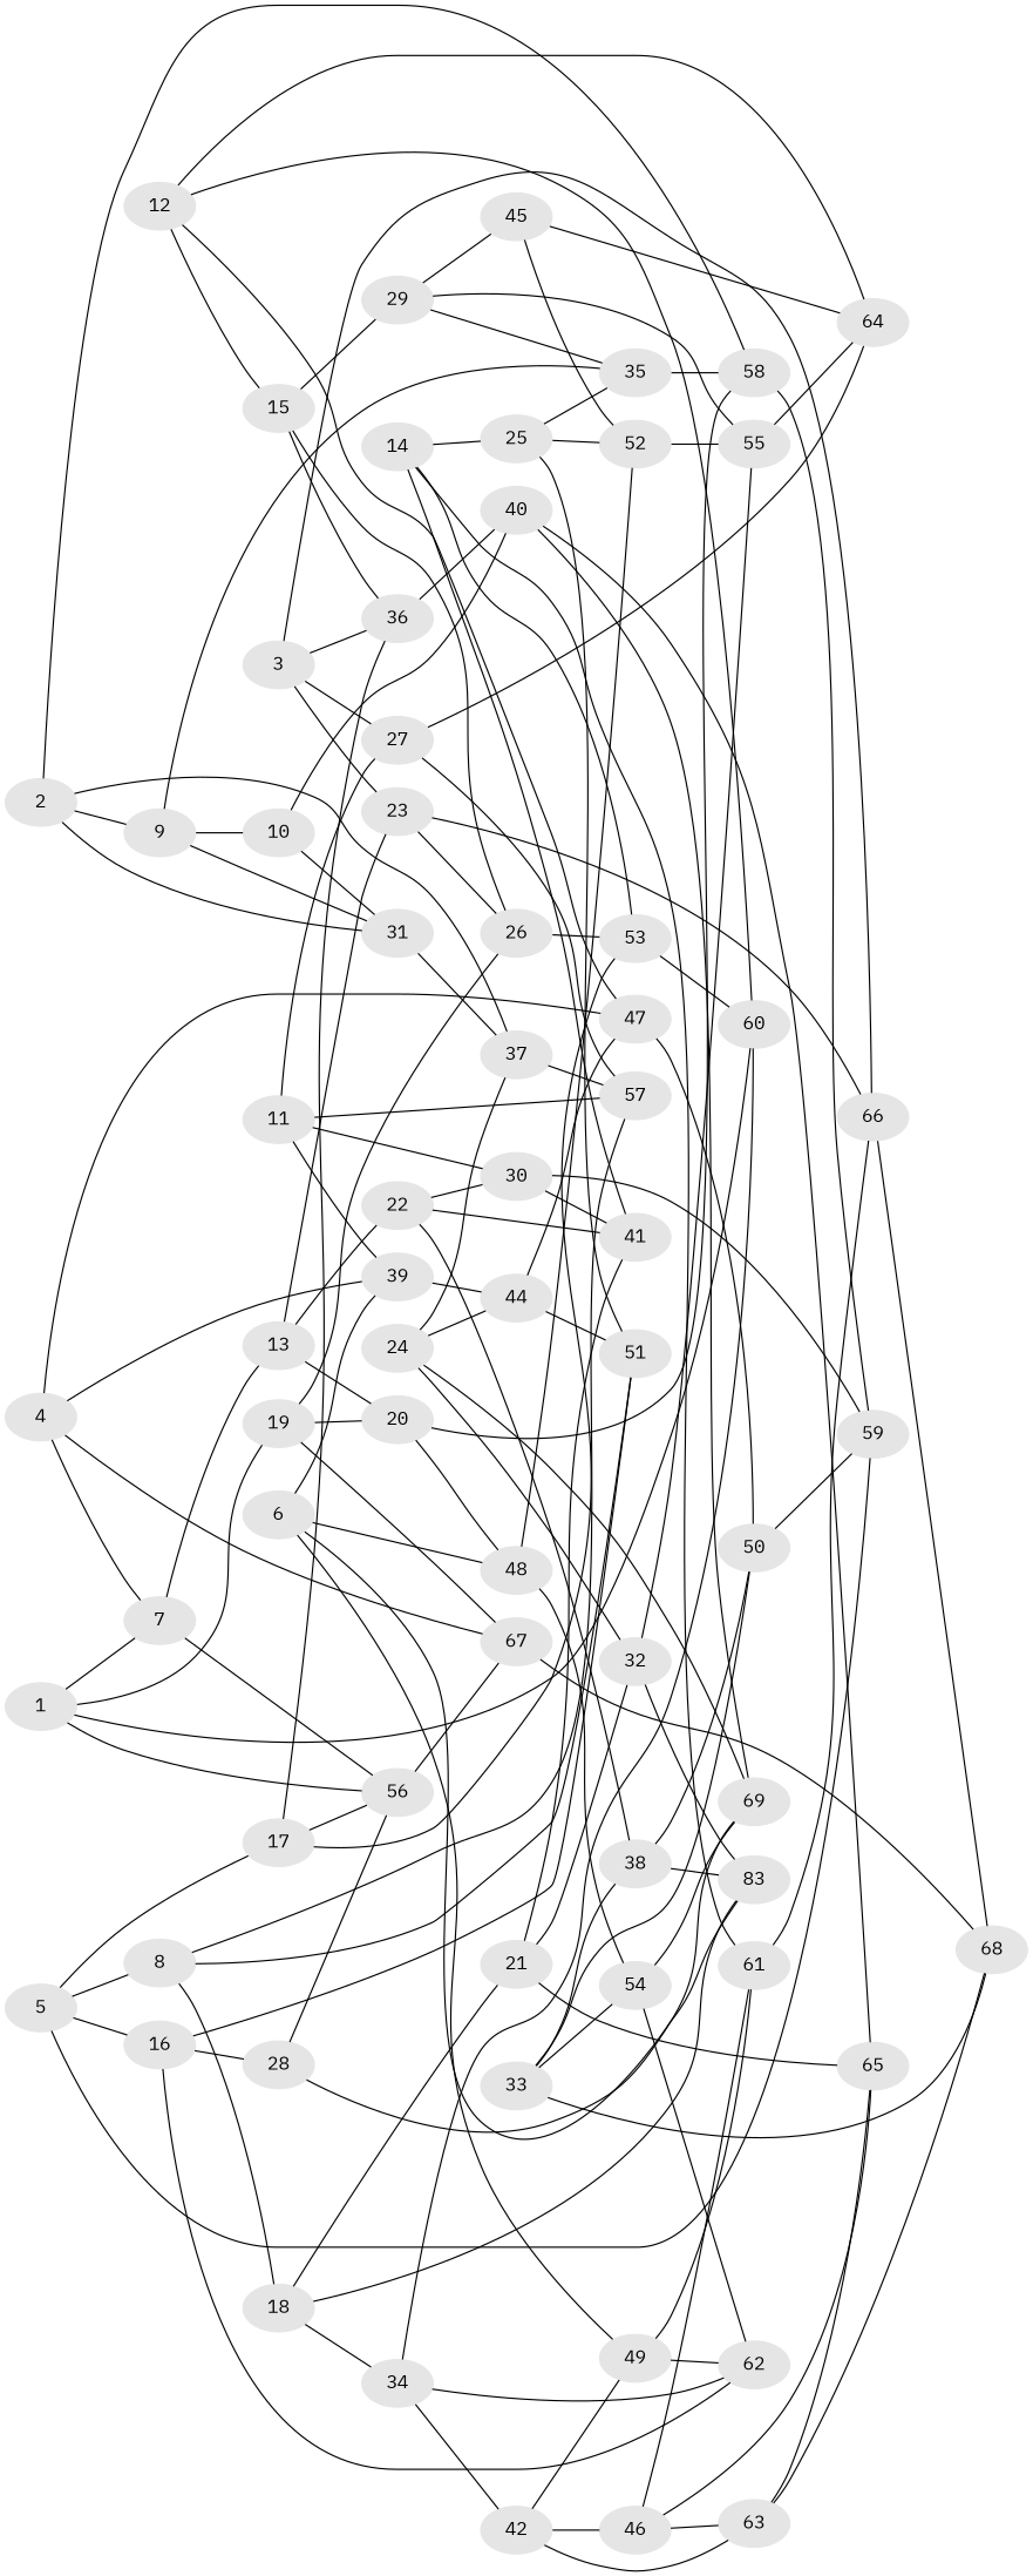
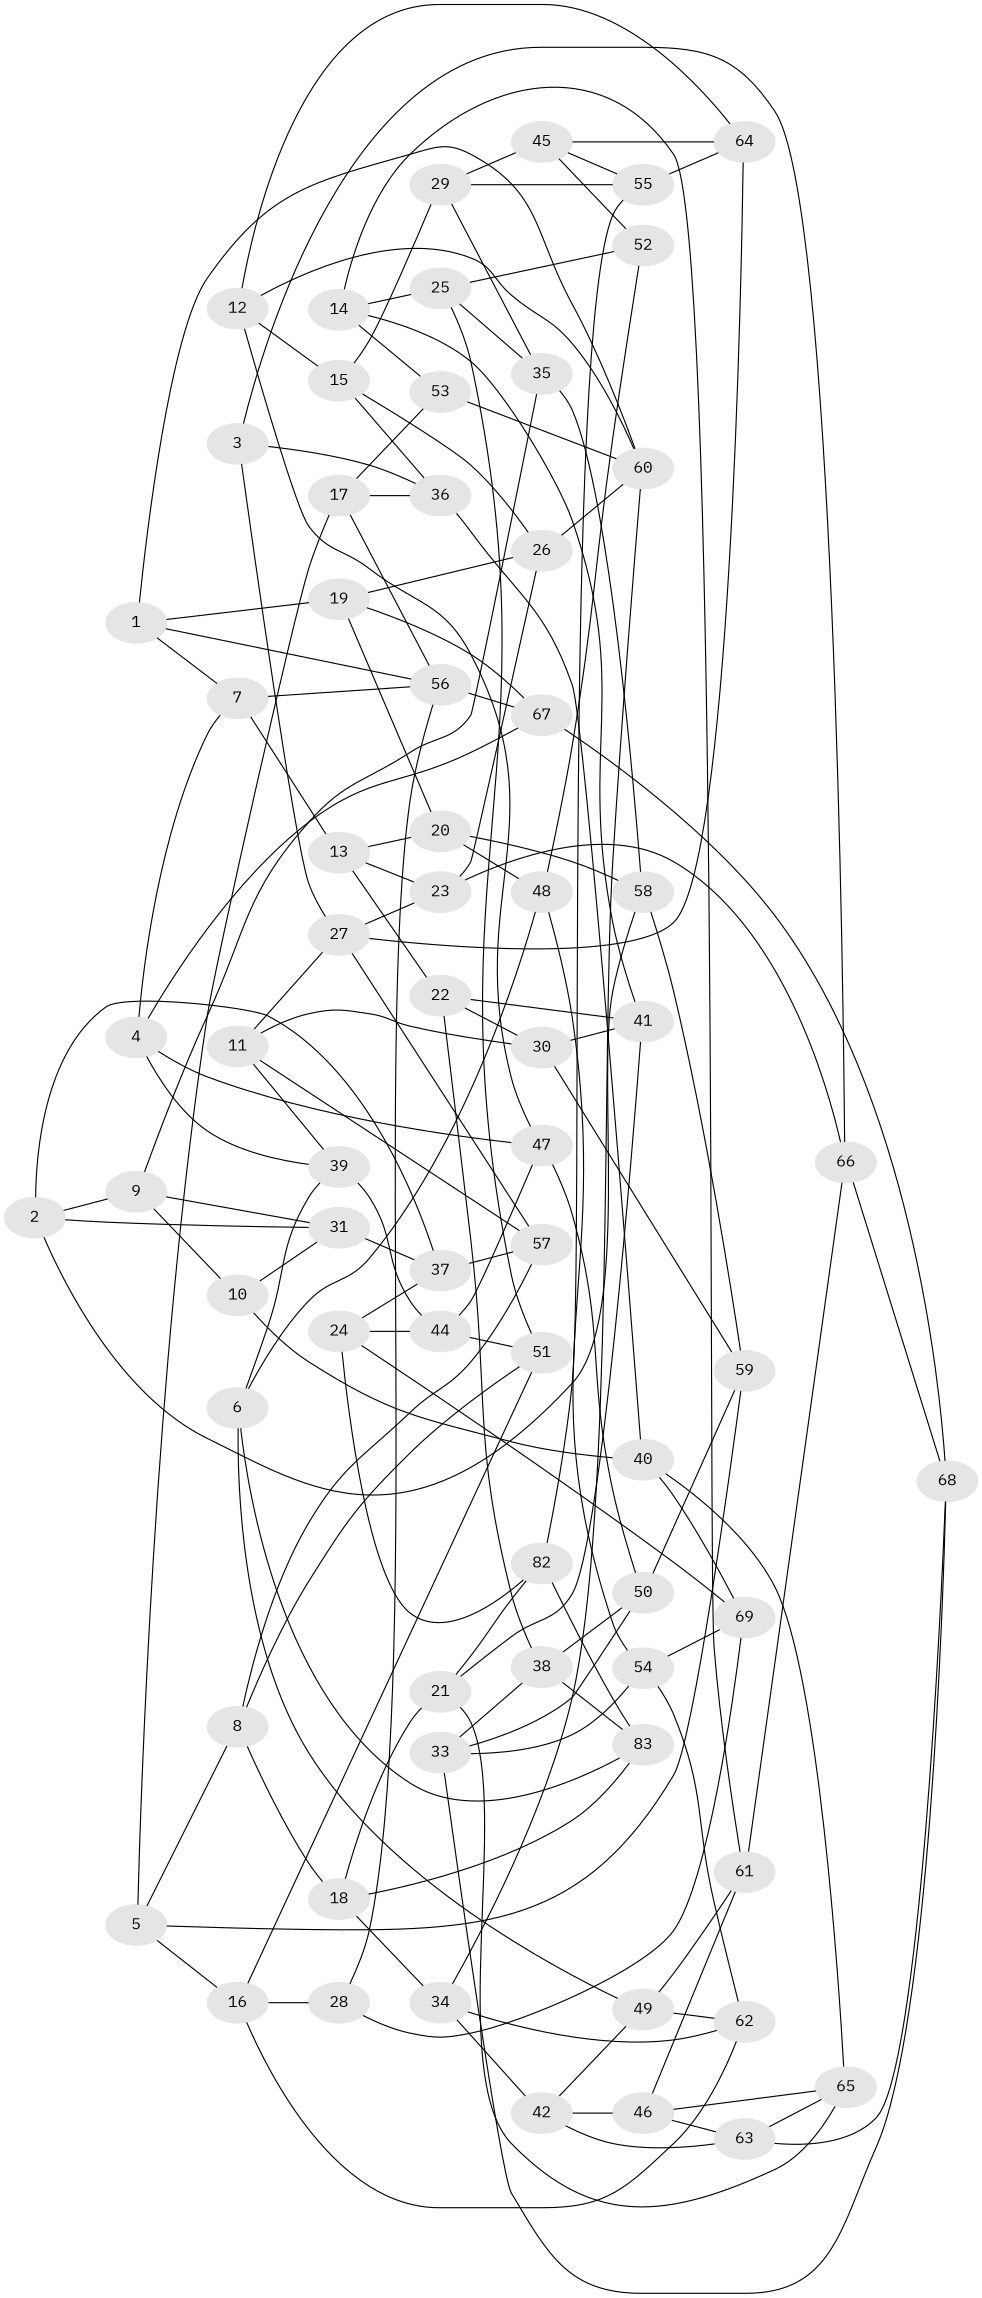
  graph {
    fontname="IBM Plex Mono"
    rankdir=LR
    node [color=gray90 fontname="IBM Plex Mono" style=filled]
    edge [fontname="IBM Plex Mono"]
    1
    7
    19
    60
    56
    13
    67
    20
    26
    28
    69
    2
    9
    31
    37
    58
    10
    35
    57
    59
    3
    23
    27
    36
    66
    64
    40
    68
    4
    39
    47
    44
    50
    5
    8
    16
    17
    18
    51
    62
    53
    6
    n43 [label=83]
    48
    49
    52
    54
    61
    22
    21
    34
    65
    11
    30
    41
    12
    15
    29
    38
    14
    25
    45
    55
-   32
+   32 [label=82]
    42
    24
    33
    46
    63
    1 -- 7
    1 -- 19
    1 -- 60
    1 -- 56
    7 -- 56
    7 -- 13
    19 -- 67
    19 -- 20
    19 -- 26
    56 -- 67
    13 -- 20
    13 -- 23
    13 -- 22
    67 -- 68
    20 -- 58
    20 -- 48
-   26 -- 53
+   26 -- 60
    28 -- 56
    28 -- 69
    2 -- 9
    2 -- 31
    2 -- 37
    2 -- 58
    9 -- 31
    9 -- 10
    9 -- 35
    31 -- 37
    37 -- 57
    58 -- 59
    10 -- 31
    10 -- 40
    35 -- 58
-   3 -- 23
+   27 -- 23
    3 -- 27
    3 -- 36
    3 -- 66
    23 -- 26
    23 -- 66
    27 -- 57
    27 -- 64
    36 -- 40
    66 -- 68
    40 -- 69
    40 -- 65
    4 -- 7
    4 -- 67
    4 -- 39
    4 -- 47
    39 -- 44
    47 -- 50
    44 -- 47
    44 -- 51
    50 -- 59
    5 -- 59
    5 -- 8
    5 -- 16
    5 -- 17
    8 -- 57
    8 -- 18
    8 -- 51
    16 -- 28
    16 -- 51
    16 -- 62
    17 -- 56
    17 -- 36
    17 -- 53
    18 -- n43
    18 -- 21
    18 -- 34
    53 -- 60
    6 -- 39
    6 -- n43
    6 -- 48
    6 -- 49
    48 -- 52
    48 -- 54
    49 -- 62
    49 -- 61
    54 -- 69
    54 -- 62
    61 -- 66
    22 -- 30
    22 -- 41
    22 -- 38
    21 -- 65
    21 -- 41
    21 -- 32
    34 -- 60
    34 -- 62
    34 -- 42
    11 -- 57
    11 -- 27
    11 -- 39
    11 -- 30
    30 -- 59
    30 -- 41
    12 -- 60
    12 -- 64
    12 -- 47
    12 -- 15
    15 -- 26
    15 -- 36
    15 -- 29
    29 -- 35
    29 -- 45
    29 -- 55
    38 -- 50
    38 -- n43
    14 -- 53
    14 -- 61
    14 -- 41
    14 -- 25
    25 -- 35
    25 -- 51
    25 -- 52
    45 -- 64
    45 -- 52
-   52 -- 55
+   45 -- 55
    55 -- 64
    32 -- n43
    32 -- 55
    42 -- 49
    42 -- 46
    42 -- 63
    24 -- 69
    24 -- 37
    24 -- 44
    24 -- 32
    33 -- 68
    33 -- 50
    33 -- 54
    33 -- 38
    46 -- 61
    46 -- 65
    46 -- 63
    63 -- 68
    63 -- 65
  }
